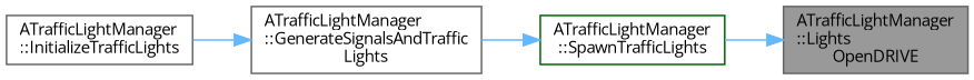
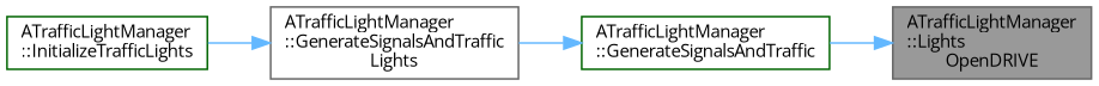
  digraph {
    fontname="Open Sans"
    rankdir=RL
    node [color=gray40 fillcolor=white fontname="Open Sans" fontsize=10 shape=box style=filled]
    edge [color=steelblue1 dir=back fontname="Open Sans" fontsize=10 labelfontname=Helvetica labelfontsize=10 style=solid]
    n1 [fillcolor=grey60 fontcolor=black height=0.2 label="ATrafficLightManager\l::Lights\lOpenDRIVE" width=0.4]
-   n2 [color=darkgreen height=0.2 label="ATrafficLightManager\l::SpawnTrafficLights" width=0.4]
+   n2 [color=darkgreen height=0.2 label="ATrafficLightManager\l::GenerateSignalsAndTraffic" width=0.4]
    n3 [height=0.2 label="ATrafficLightManager\l::GenerateSignalsAndTraffic\lLights" width=0.4]
-   n4 [height=0.2 label="ATrafficLightManager\l::InitializeTrafficLights" width=0.4]
+   n4 [color=darkgreen height=0.2 label="ATrafficLightManager\l::InitializeTrafficLights" width=0.4]
    n1 -> n2
    n2 -> n3
    n3 -> n4
  }
